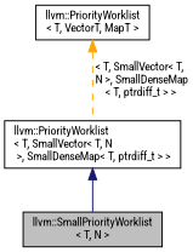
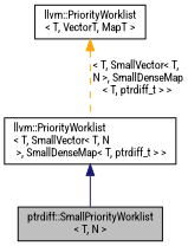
  digraph {
    fontname="Roboto Condensed"
    node [color=black fontname="Roboto Condensed" fontsize=10 shape=record]
    edge [dir=back fontname="Roboto Condensed" fontsize=10 labelfontname=Helvetica labelfontsize=10]
-   n1 [fillcolor=grey75 fontcolor=black height=0.2 label="llvm::SmallPriorityWorklist\l\< T, N \>" style=filled width=0.4]
+   n1 [fillcolor=grey75 fontcolor=black height=0.2 label="ptrdiff::SmallPriorityWorklist\l\< T, N \>" style=filled width=0.4]
    n2 [height=0.2 label="llvm::PriorityWorklist\l\< T, SmallVector\< T, N\l \>, SmallDenseMap\< T, ptrdiff_t \> \>" width=0.4]
    n3 [height=0.2 label="llvm::PriorityWorklist\l\< T, VectorT, MapT \>" width=0.4]
    n2 -> n1 [color=midnightblue style=solid]
    n3 -> n2 [color=orange label=" \< T, SmallVector\< T,\l N \>, SmallDenseMap\l\< T, ptrdiff_t \> \>" style=dashed]
  }
